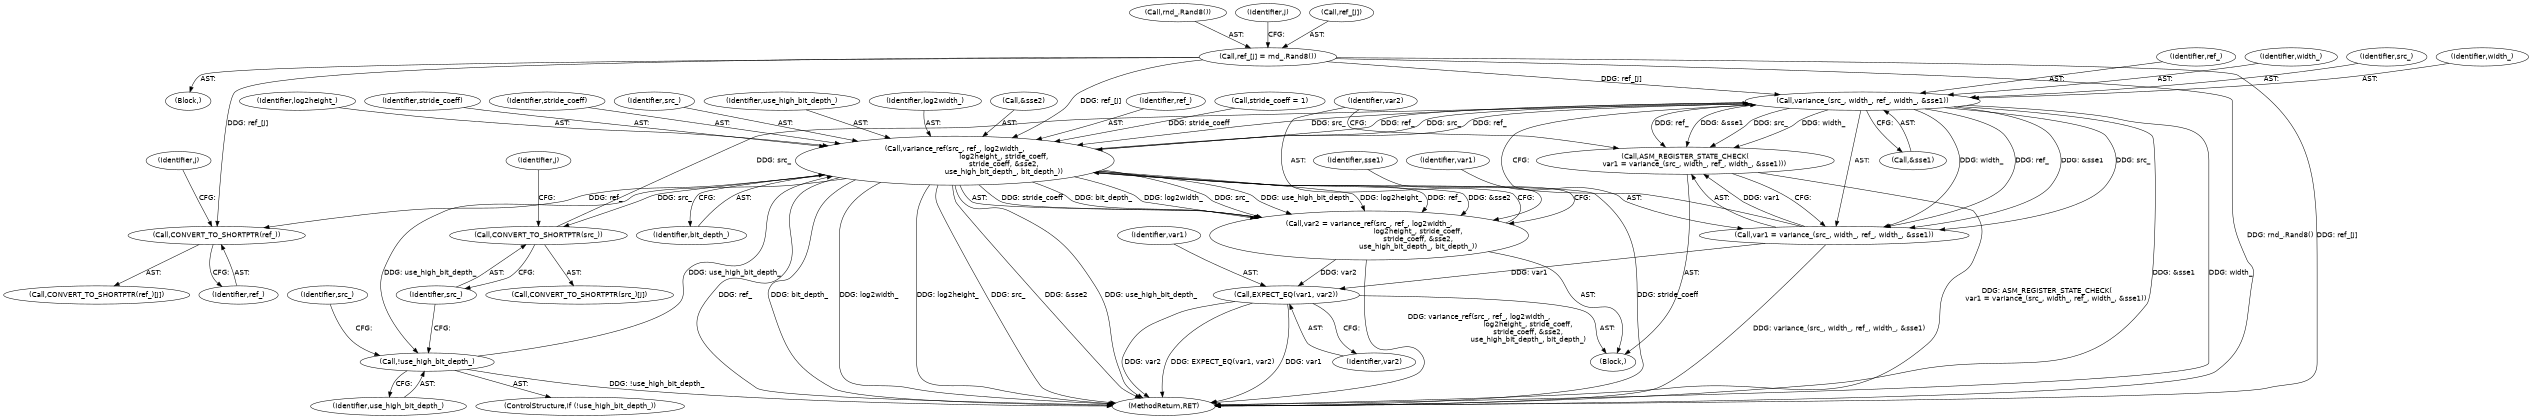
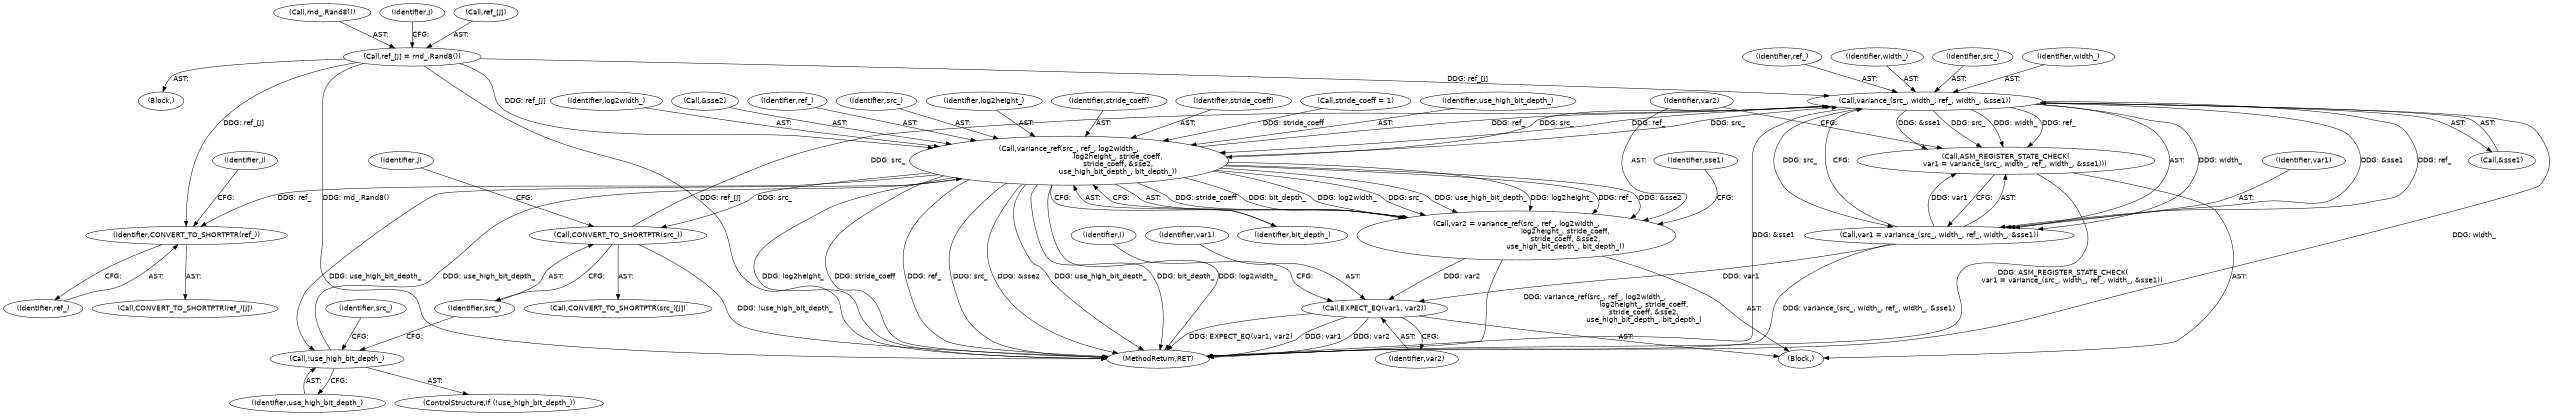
  digraph {
    fontname="DejaVu Sans"
    node [fontname="DejaVu Sans"]
    edge [fontname="DejaVu Sans"]
    n1 [label="(Call,ref_[j] = rnd_.Rand8())"]
-   n2 [label="(Call,CONVERT_TO_SHORTPTR(ref_))"]
+   n2 [label="(Identifier,CONVERT_TO_SHORTPTR(ref_))"]
    n3 [label="(Call,variance_(src_, width_, ref_, width_, &sse1))"]
    n4 [label="(Call,variance_ref(src_, ref_, log2width_,\n                                           log2height_, stride_coeff,\n                                           stride_coeff, &sse2,\n                                           use_high_bit_depth_, bit_depth_))"]
    n5 [label="(MethodReturn,RET)"]
    n6 [label="(Block,)"]
    n7 [label="(Identifier,ref_)"]
    n8 [label="(Call,CONVERT_TO_SHORTPTR(ref_)[j])"]
    n9 [label="(Call,ASM_REGISTER_STATE_CHECK(\n        var1 = variance_(src_, width_, ref_, width_, &sse1)))"]
    n10 [label="(Call,var1 = variance_(src_, width_, ref_, width_, &sse1))"]
    n11 [label="(Call,&sse1)"]
    n12 [label="(Call,!use_high_bit_depth_)"]
    n13 [label="(Call,CONVERT_TO_SHORTPTR(src_))"]
    n14 [label="(Call,var2 = variance_ref(src_, ref_, log2width_,\n                                           log2height_, stride_coeff,\n                                           stride_coeff, &sse2,\n                                           use_high_bit_depth_, bit_depth_))"]
    n15 [label="(Identifier,bit_depth_)"]
    n16 [label="(Call,rnd_.Rand8())"]
    n17 [label="(Block,)"]
    n18 [label="(Call,EXPECT_EQ(var1, var2))"]
    n19 [label="(Identifier,var2)"]
    n20 [label="(Identifier,use_high_bit_depth_)"]
    n21 [label="(ControlStructure,if (!use_high_bit_depth_))"]
    n22 [label="(Call,CONVERT_TO_SHORTPTR(src_)[j])"]
    n23 [label="(Identifier,src_)"]
    n24 [label="(Call,stride_coeff = 1)"]
    n25 [label="(Identifier,use_high_bit_depth_)"]
    n26 [label="(Identifier,log2width_)"]
    n27 [label="(Call,&sse2)"]
    n28 [label="(Identifier,ref_)"]
    n29 [label="(Identifier,src_)"]
    n30 [label="(Identifier,src_)"]
    n31 [label="(Identifier,width_)"]
    n32 [label="(Identifier,log2height_)"]
    n33 [label="(Identifier,ref_)"]
    n34 [label="(Identifier,j)"]
    n35 [label="(Identifier,var2)"]
+   n36 [label="(Identifier,i)"]
    n37 [label="(Identifier,sse1)"]
    n38 [label="(Identifier,stride_coeff)"]
    n39 [label="(Identifier,j)"]
    n40 [label="(Identifier,stride_coeff)"]
    n41 [label="(Identifier,j)"]
    n42 [label="(Identifier,var1)"]
    n43 [label="(Identifier,var1)"]
    n44 [label="(Identifier,width_)"]
    n45 [label="(Identifier,src_)"]
    n46 [label="(Call,ref_[j])"]
    n1 -> n2 [label="DDG: ref_[j]"]
    n1 -> n3 [label="DDG: ref_[j]"]
    n1 -> n4 [label="DDG: ref_[j]"]
    n1 -> n5 [label="DDG: ref_[j]"]
    n1 -> n5 [label="DDG: rnd_.Rand8()"]
    n1 -> n6 [label="AST: "]
    n2 -> n7 [label="CFG: "]
    n2 -> n8 [label="AST: "]
    n3 -> n4 [label="DDG: src_"]
    n3 -> n4 [label="DDG: ref_"]
    n3 -> n5 [label="DDG: &sse1"]
    n3 -> n5 [label="DDG: width_"]
    n3 -> n9 [label="DDG: width_"]
    n3 -> n9 [label="DDG: ref_"]
    n3 -> n9 [label="DDG: &sse1"]
    n3 -> n9 [label="DDG: src_"]
    n3 -> n10 [label="AST: "]
    n3 -> n10 [label="DDG: width_"]
    n3 -> n10 [label="DDG: ref_"]
    n3 -> n10 [label="DDG: &sse1"]
    n3 -> n10 [label="DDG: src_"]
-   n3 -> n11 [label="CFG: "]
+   n3 -> n11 [label="AST: "]
    n4 -> n2 [label="DDG: ref_"]
    n4 -> n3 [label="DDG: src_"]
    n4 -> n3 [label="DDG: ref_"]
    n4 -> n5 [label="DDG: use_high_bit_depth_"]
    n4 -> n5 [label="DDG: stride_coeff"]
    n4 -> n5 [label="DDG: ref_"]
    n4 -> n5 [label="DDG: bit_depth_"]
    n4 -> n5 [label="DDG: log2width_"]
    n4 -> n5 [label="DDG: log2height_"]
    n4 -> n5 [label="DDG: src_"]
    n4 -> n5 [label="DDG: &sse2"]
    n4 -> n12 [label="DDG: use_high_bit_depth_"]
    n4 -> n13 [label="DDG: src_"]
    n4 -> n14 [label="AST: "]
    n4 -> n14 [label="DDG: stride_coeff"]
    n4 -> n14 [label="DDG: bit_depth_"]
    n4 -> n14 [label="DDG: log2width_"]
    n4 -> n14 [label="DDG: src_"]
    n4 -> n14 [label="DDG: use_high_bit_depth_"]
    n4 -> n14 [label="DDG: log2height_"]
    n4 -> n14 [label="DDG: ref_"]
    n4 -> n14 [label="DDG: &sse2"]
    n4 -> n15 [label="CFG: "]
    n7 -> n2 [label="AST: "]
    n9 -> n5 [label="DDG: ASM_REGISTER_STATE_CHECK(\n        var1 = variance_(src_, width_, ref_, width_, &sse1))"]
    n9 -> n10 [label="CFG: "]
    n9 -> n17 [label="AST: "]
    n10 -> n3 [label="CFG: "]
    n10 -> n5 [label="DDG: variance_(src_, width_, ref_, width_, &sse1)"]
    n10 -> n9 [label="AST: "]
    n10 -> n9 [label="DDG: var1"]
    n10 -> n18 [label="DDG: var1"]
    n11 -> n3 [label="AST: "]
    n12 -> n4 [label="DDG: use_high_bit_depth_"]
-   n12 -> n5 [label="DDG: !use_high_bit_depth_"]
+   n13 -> n5 [label="DDG: !use_high_bit_depth_"]
    n12 -> n20 [label="CFG: "]
    n12 -> n21 [label="AST: "]
    n13 -> n3 [label="DDG: src_"]
    n13 -> n22 [label="AST: "]
    n13 -> n23 [label="CFG: "]
    n14 -> n4 [label="CFG: "]
    n14 -> n5 [label="DDG: variance_ref(src_, ref_, log2width_,\n                                           log2height_, stride_coeff,\n                                           stride_coeff, &sse2,\n                                           use_high_bit_depth_, bit_depth_)"]
    n14 -> n17 [label="AST: "]
    n14 -> n18 [label="DDG: var2"]
    n15 -> n4 [label="AST: "]
    n16 -> n1 [label="AST: "]
    n18 -> n5 [label="DDG: EXPECT_EQ(var1, var2)"]
    n18 -> n5 [label="DDG: var1"]
    n18 -> n5 [label="DDG: var2"]
    n18 -> n17 [label="AST: "]
    n18 -> n19 [label="CFG: "]
    n19 -> n18 [label="AST: "]
    n20 -> n12 [label="AST: "]
    n23 -> n12 [label="CFG: "]
    n23 -> n13 [label="AST: "]
    n24 -> n4 [label="DDG: stride_coeff"]
    n25 -> n4 [label="AST: "]
    n26 -> n4 [label="AST: "]
    n27 -> n4 [label="AST: "]
    n28 -> n4 [label="AST: "]
    n29 -> n4 [label="AST: "]
    n30 -> n12 [label="CFG: "]
    n31 -> n3 [label="AST: "]
    n32 -> n4 [label="AST: "]
    n33 -> n3 [label="AST: "]
    n34 -> n1 [label="CFG: "]
    n35 -> n9 [label="CFG: "]
    n35 -> n14 [label="AST: "]
+   n36 -> n18 [label="CFG: "]
    n37 -> n14 [label="CFG: "]
    n38 -> n4 [label="AST: "]
    n39 -> n13 [label="CFG: "]
    n40 -> n4 [label="AST: "]
    n41 -> n2 [label="CFG: "]
    n42 -> n10 [label="AST: "]
    n43 -> n18 [label="AST: "]
    n44 -> n3 [label="AST: "]
    n45 -> n3 [label="AST: "]
    n46 -> n1 [label="AST: "]
  }
